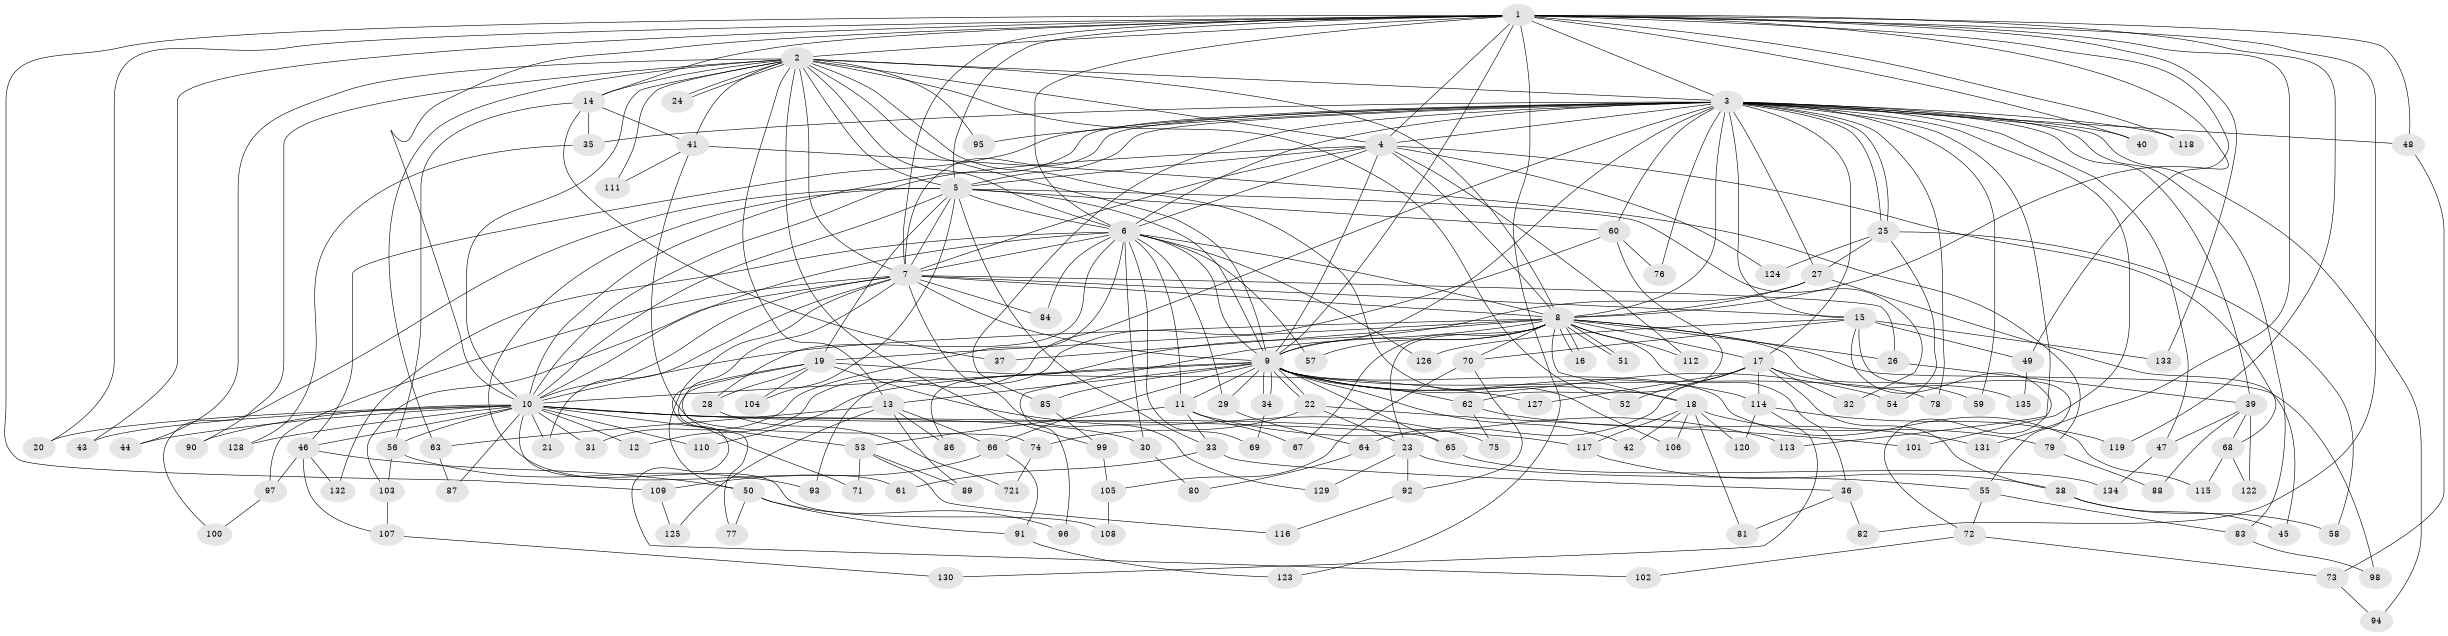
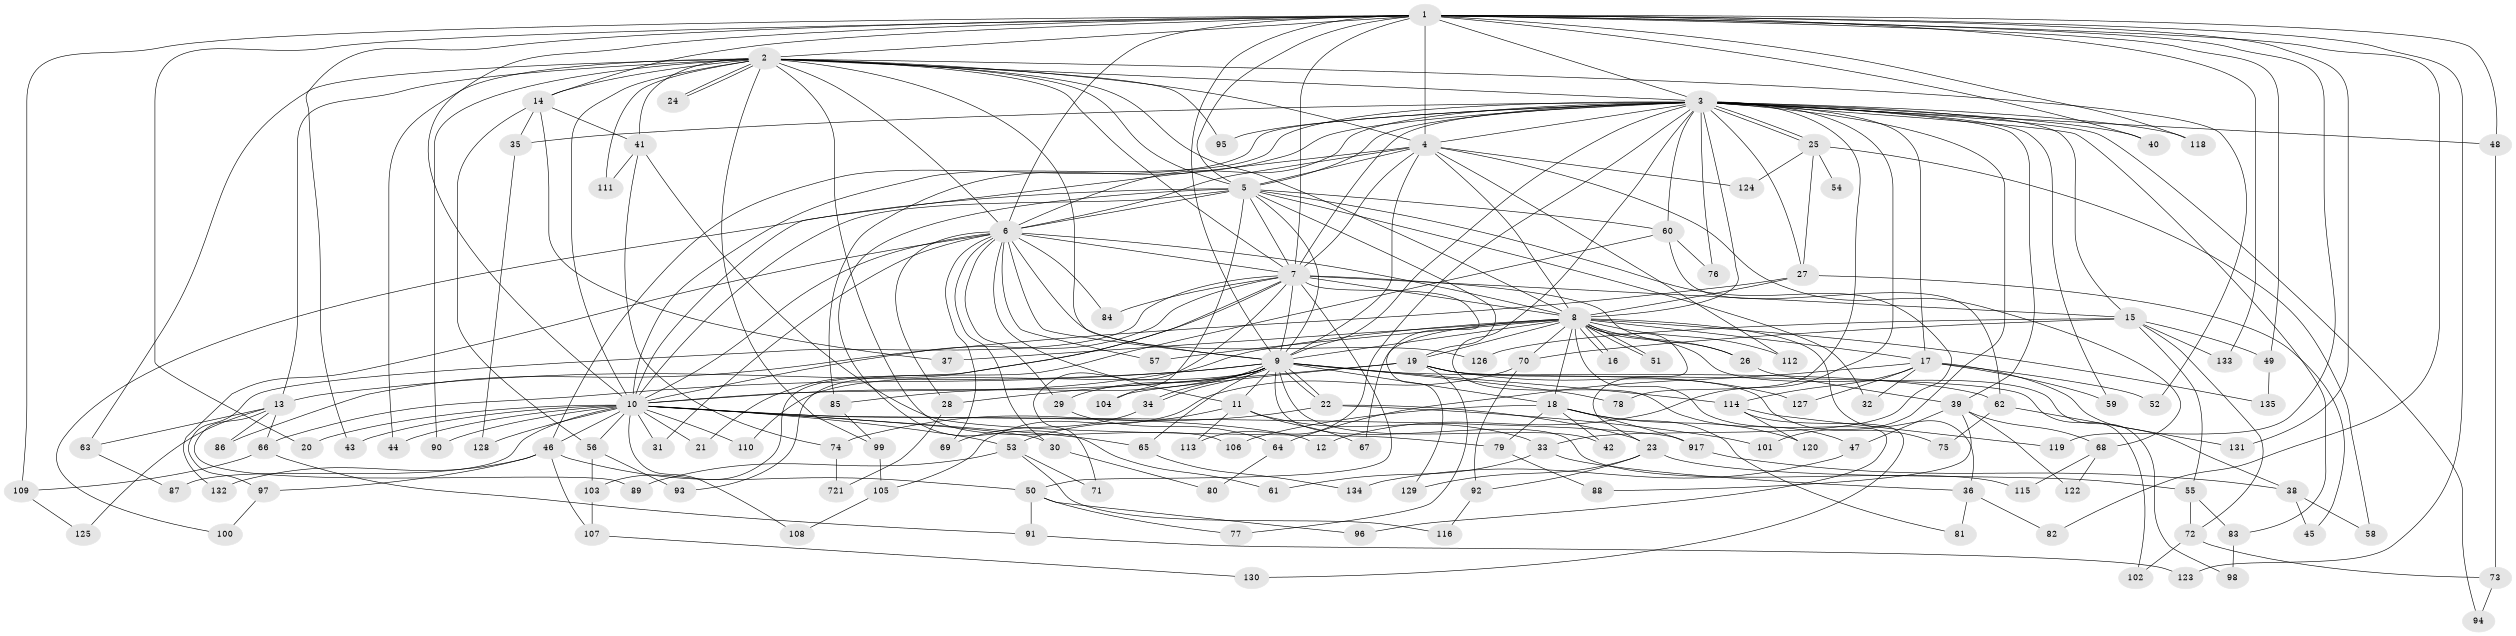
  graph {
    node [color=gray90 style=filled]
    1
    2
    3
    4
    5
    6
    7
    8
    9
    10
    14
    20
    40
    43
    48
    49
    82
    109
    118
    119
    123
    131
    133
    13
    24
    41
    44
    52
    63
    90
    95
    99
    106
    111
    12
    15
    17
    25
    27
    35
    39
    46
    47
    59
    60
    76
    78
    83
    85
    94
    101
    113
    68
    112
    124
    19
    32
    33
    61
    100
    104
    11
    28
    29
    30
    31
    57
    69
    84
    126
    132
    21
    26
    50
    71
    97
    103
    129
    16
    18
    23
    36
    37
    51
    67
    70
    96
    98
    135
    22
    34
    42
    54
    62
    65
    66
    110
    114
    115
    53
    56
    87
    108
-   117
+   117 [label=917]
    128
    73
    125
    86
    89
    79
    74
    105
    55
    72
    38
    64
    127
    58
    45
    88
    122
    107
    134
    93
    75
    77
    102
    n128 [label=721]
    80
    91
    81
    120
    92
    130
    116
    1 -- 2
    1 -- 3
    1 -- 4
    1 -- 5
    1 -- 6
    1 -- 7
-   1 -- 8
    1 -- 9
    1 -- 10
    1 -- 14
    1 -- 20
    1 -- 40
    1 -- 43
    1 -- 48
    1 -- 49
    1 -- 82
    1 -- 109
    1 -- 118
    1 -- 119
    1 -- 123
    1 -- 131
    1 -- 133
    2 -- 3
    2 -- 4
    2 -- 5
    2 -- 6
    2 -- 7
    2 -- 8
    2 -- 9
    2 -- 10
    2 -- 14
    2 -- 13
    2 -- 24
    2 -- 24
    2 -- 41
    2 -- 44
    2 -- 52
    2 -- 63
    2 -- 90
    2 -- 95
    2 -- 99
    2 -- 106
    2 -- 111
    3 -- 4
    3 -- 5
    3 -- 6
    3 -- 7
    3 -- 8
    3 -- 9
    3 -- 10
    3 -- 40
    3 -- 48
    3 -- 118
    3 -- 95
    3 -- 12
    3 -- 15
    3 -- 17
    3 -- 25
    3 -- 25
    3 -- 27
    3 -- 35
    3 -- 39
    3 -- 46
    3 -- 47
    3 -- 59
    3 -- 60
    3 -- 76
    3 -- 78
    3 -- 83
    3 -- 85
    3 -- 94
    3 -- 101
    3 -- 113
    4 -- 5
    4 -- 6
    4 -- 7
    4 -- 8
    4 -- 9
    4 -- 10
    4 -- 68
    4 -- 112
    4 -- 124
    5 -- 6
    5 -- 7
    5 -- 9
    5 -- 10
    5 -- 60
    5 -- 19
    5 -- 32
    5 -- 33
    5 -- 61
    5 -- 100
    5 -- 104
    6 -- 7
    6 -- 8
    6 -- 9
    6 -- 10
    6 -- 11
    6 -- 28
    6 -- 29
    6 -- 30
    6 -- 31
    6 -- 57
    6 -- 69
    6 -- 84
    6 -- 126
    6 -- 132
    7 -- 8
    7 -- 9
    7 -- 10
    7 -- 15
    7 -- 84
    7 -- 21
    7 -- 26
    7 -- 50
    7 -- 71
    7 -- 97
    7 -- 103
    7 -- 129
    8 -- 9
    8 -- 10
    8 -- 17
    8 -- 112
    8 -- 19
    8 -- 57
    8 -- 26
    8 -- 16
    8 -- 16
    8 -- 18
    8 -- 23
    8 -- 36
    8 -- 37
    8 -- 51
    8 -- 51
    8 -- 67
    8 -- 70
    8 -- 96
    8 -- 98
    8 -- 135
    9 -- 10
    9 -- 13
    9 -- 78
    9 -- 85
    9 -- 11
    9 -- 29
    9 -- 18
    9 -- 22
    9 -- 22
    9 -- 34
    9 -- 34
    9 -- 42
-   9 -- 54
    9 -- 62
    9 -- 65
    9 -- 66
    9 -- 110
    9 -- 114
    9 -- 115
    10 -- 20
    10 -- 43
    10 -- 44
    10 -- 90
    10 -- 12
    10 -- 46
    10 -- 30
    10 -- 31
    10 -- 21
    10 -- 65
    10 -- 110
    10 -- 53
    10 -- 56
    10 -- 87
    10 -- 108
    10 -- 117
    10 -- 128
    14 -- 41
    14 -- 35
    14 -- 37
    14 -- 56
    48 -- 73
    49 -- 135
    109 -- 125
    13 -- 63
    13 -- 66
    13 -- 125
    13 -- 86
    13 -- 89
    41 -- 111
    41 -- 79
    41 -- 74
    63 -- 87
    99 -- 105
    15 -- 49
    15 -- 133
    15 -- 126
    15 -- 70
    15 -- 55
    15 -- 72
    17 -- 52
    17 -- 59
    17 -- 32
    17 -- 114
    17 -- 38
    17 -- 64
    17 -- 127
    25 -- 27
    25 -- 124
    25 -- 54
    25 -- 58
    27 -- 8
    27 -- 86
    27 -- 45
    35 -- 128
    39 -- 47
    39 -- 68
    39 -- 88
    39 -- 122
    46 -- 132
    46 -- 50
    46 -- 97
    46 -- 107
    47 -- 134
    60 -- 76
    60 -- 62
    60 -- 93
    83 -- 98
    85 -- 99
    68 -- 115
    68 -- 122
    19 -- 104
    19 -- 28
    19 -- 127
    19 -- 75
    19 -- 77
    19 -- 102
    33 -- 61
    33 -- 36
    11 -- 113
    11 -- 33
    11 -- 67
    11 -- 53
    28 -- n128
    29 -- 64
    30 -- 80
    26 -- 39
    50 -- 96
    50 -- 77
    50 -- 91
    97 -- 100
    103 -- 107
    18 -- 106
    18 -- 42
    18 -- 117
    18 -- 79
    18 -- 81
    18 -- 120
    23 -- 129
    23 -- 55
    23 -- 92
    36 -- 82
    36 -- 81
    70 -- 105
    70 -- 92
    22 -- 101
    22 -- 23
    22 -- 74
    34 -- 69
    62 -- 131
    62 -- 75
    65 -- 134
    66 -- 109
    66 -- 91
    114 -- 119
    114 -- 120
    114 -- 130
    53 -- 71
    53 -- 89
    53 -- 116
    56 -- 103
    56 -- 93
    117 -- 38
    73 -- 94
    79 -- 88
    74 -- n128
    105 -- 108
    55 -- 83
    55 -- 72
    72 -- 73
    72 -- 102
    38 -- 58
    38 -- 45
    64 -- 80
    107 -- 130
    91 -- 123
    92 -- 116
  }
